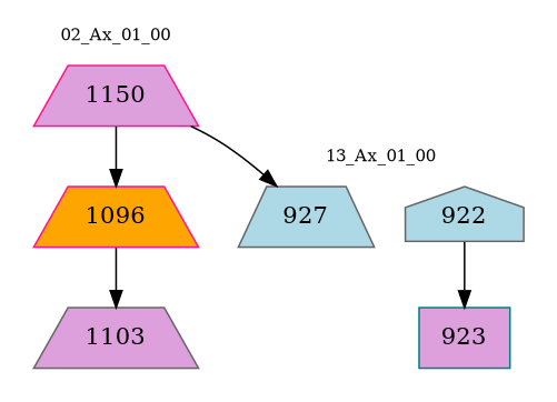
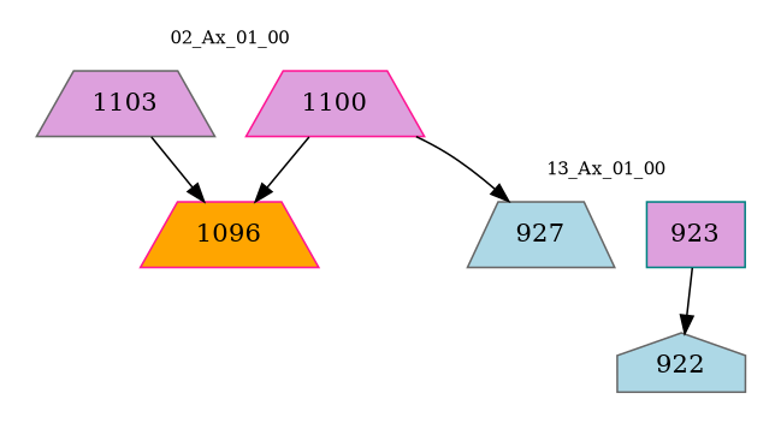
  digraph {
    node [color=gray40 fillcolor=plum shape=trapezium style=filled]
    edge [color=black]
-   n1 [color=deeppink label=1150]
+   n1 [color=deeppink label=1100]
    n2 [color=deeppink fillcolor=orange label=1096]
    n3 [label=1103]
    n4 [color=teal label=923 shape=box]
    n5 [fillcolor=lightblue label=922 shape=house]
    n6 [fillcolor=lightblue label=927]
    subgraph cluster_1 {
      color=white
      fontsize=10
      label="02_Ax_01_00"
      n1
      n2
      n3
    }
    subgraph cluster_2 {
      color=white
      fontsize=10
      label="13_Ax_01_00"
      n4
      n5
      n6
    }
    n1 -> n2
    n1 -> n6
-   n2 -> n3
-   n5 -> n4
+   n3 -> n2
+   n4 -> n5
  }
